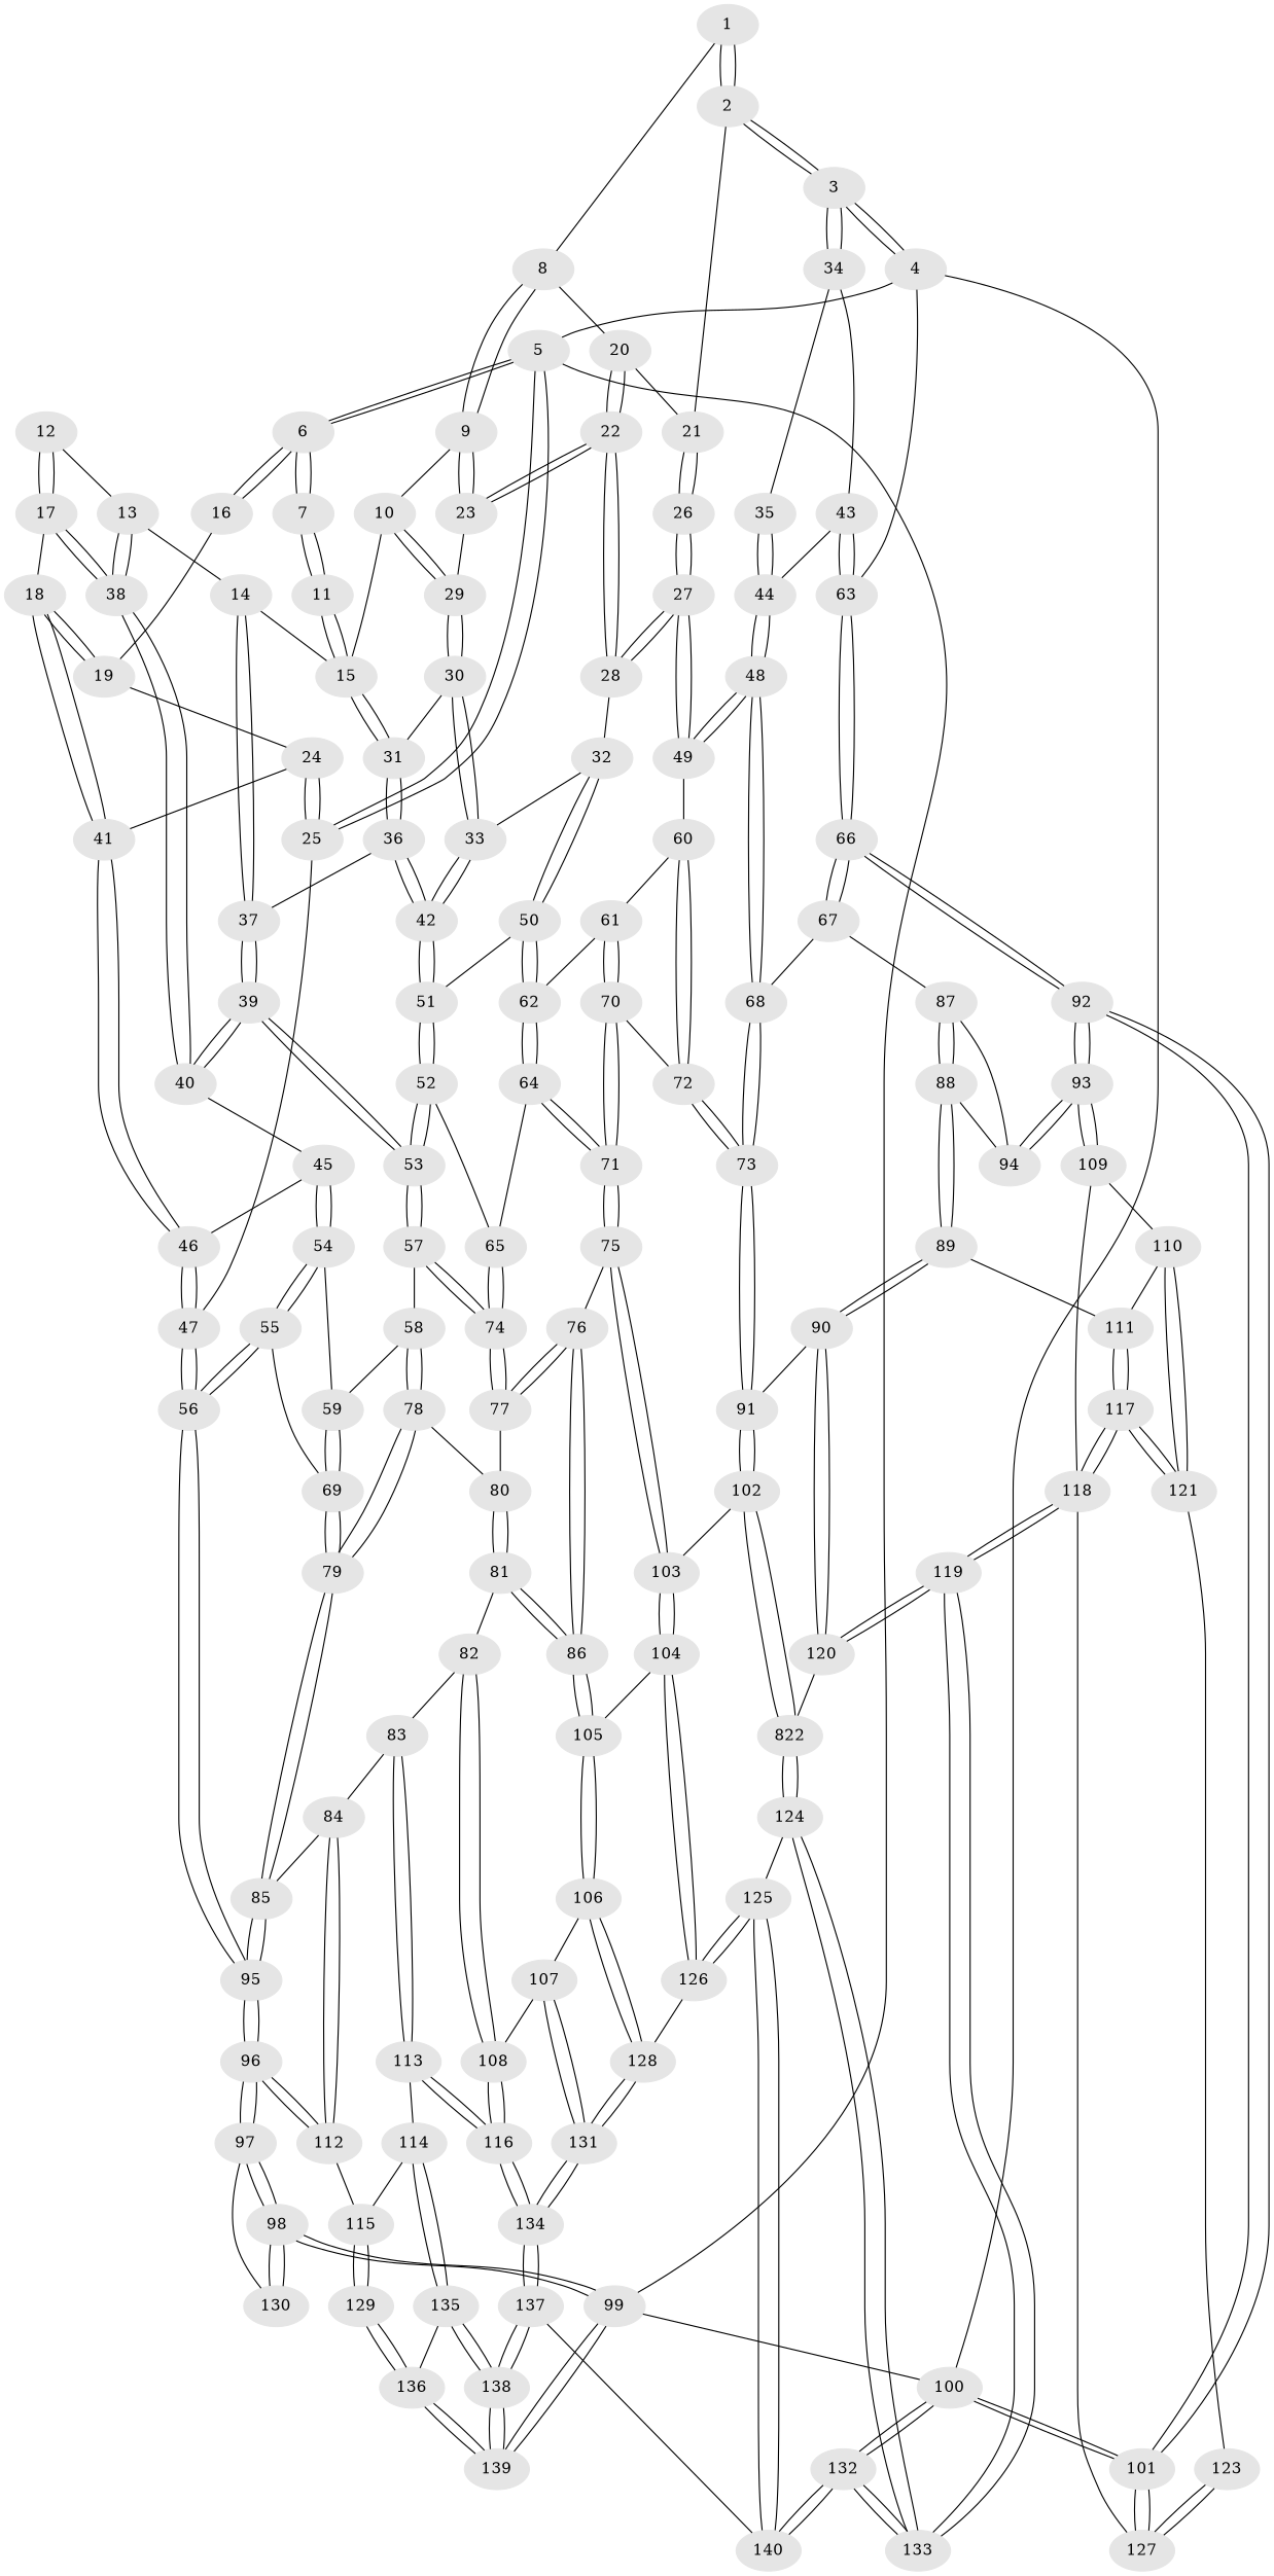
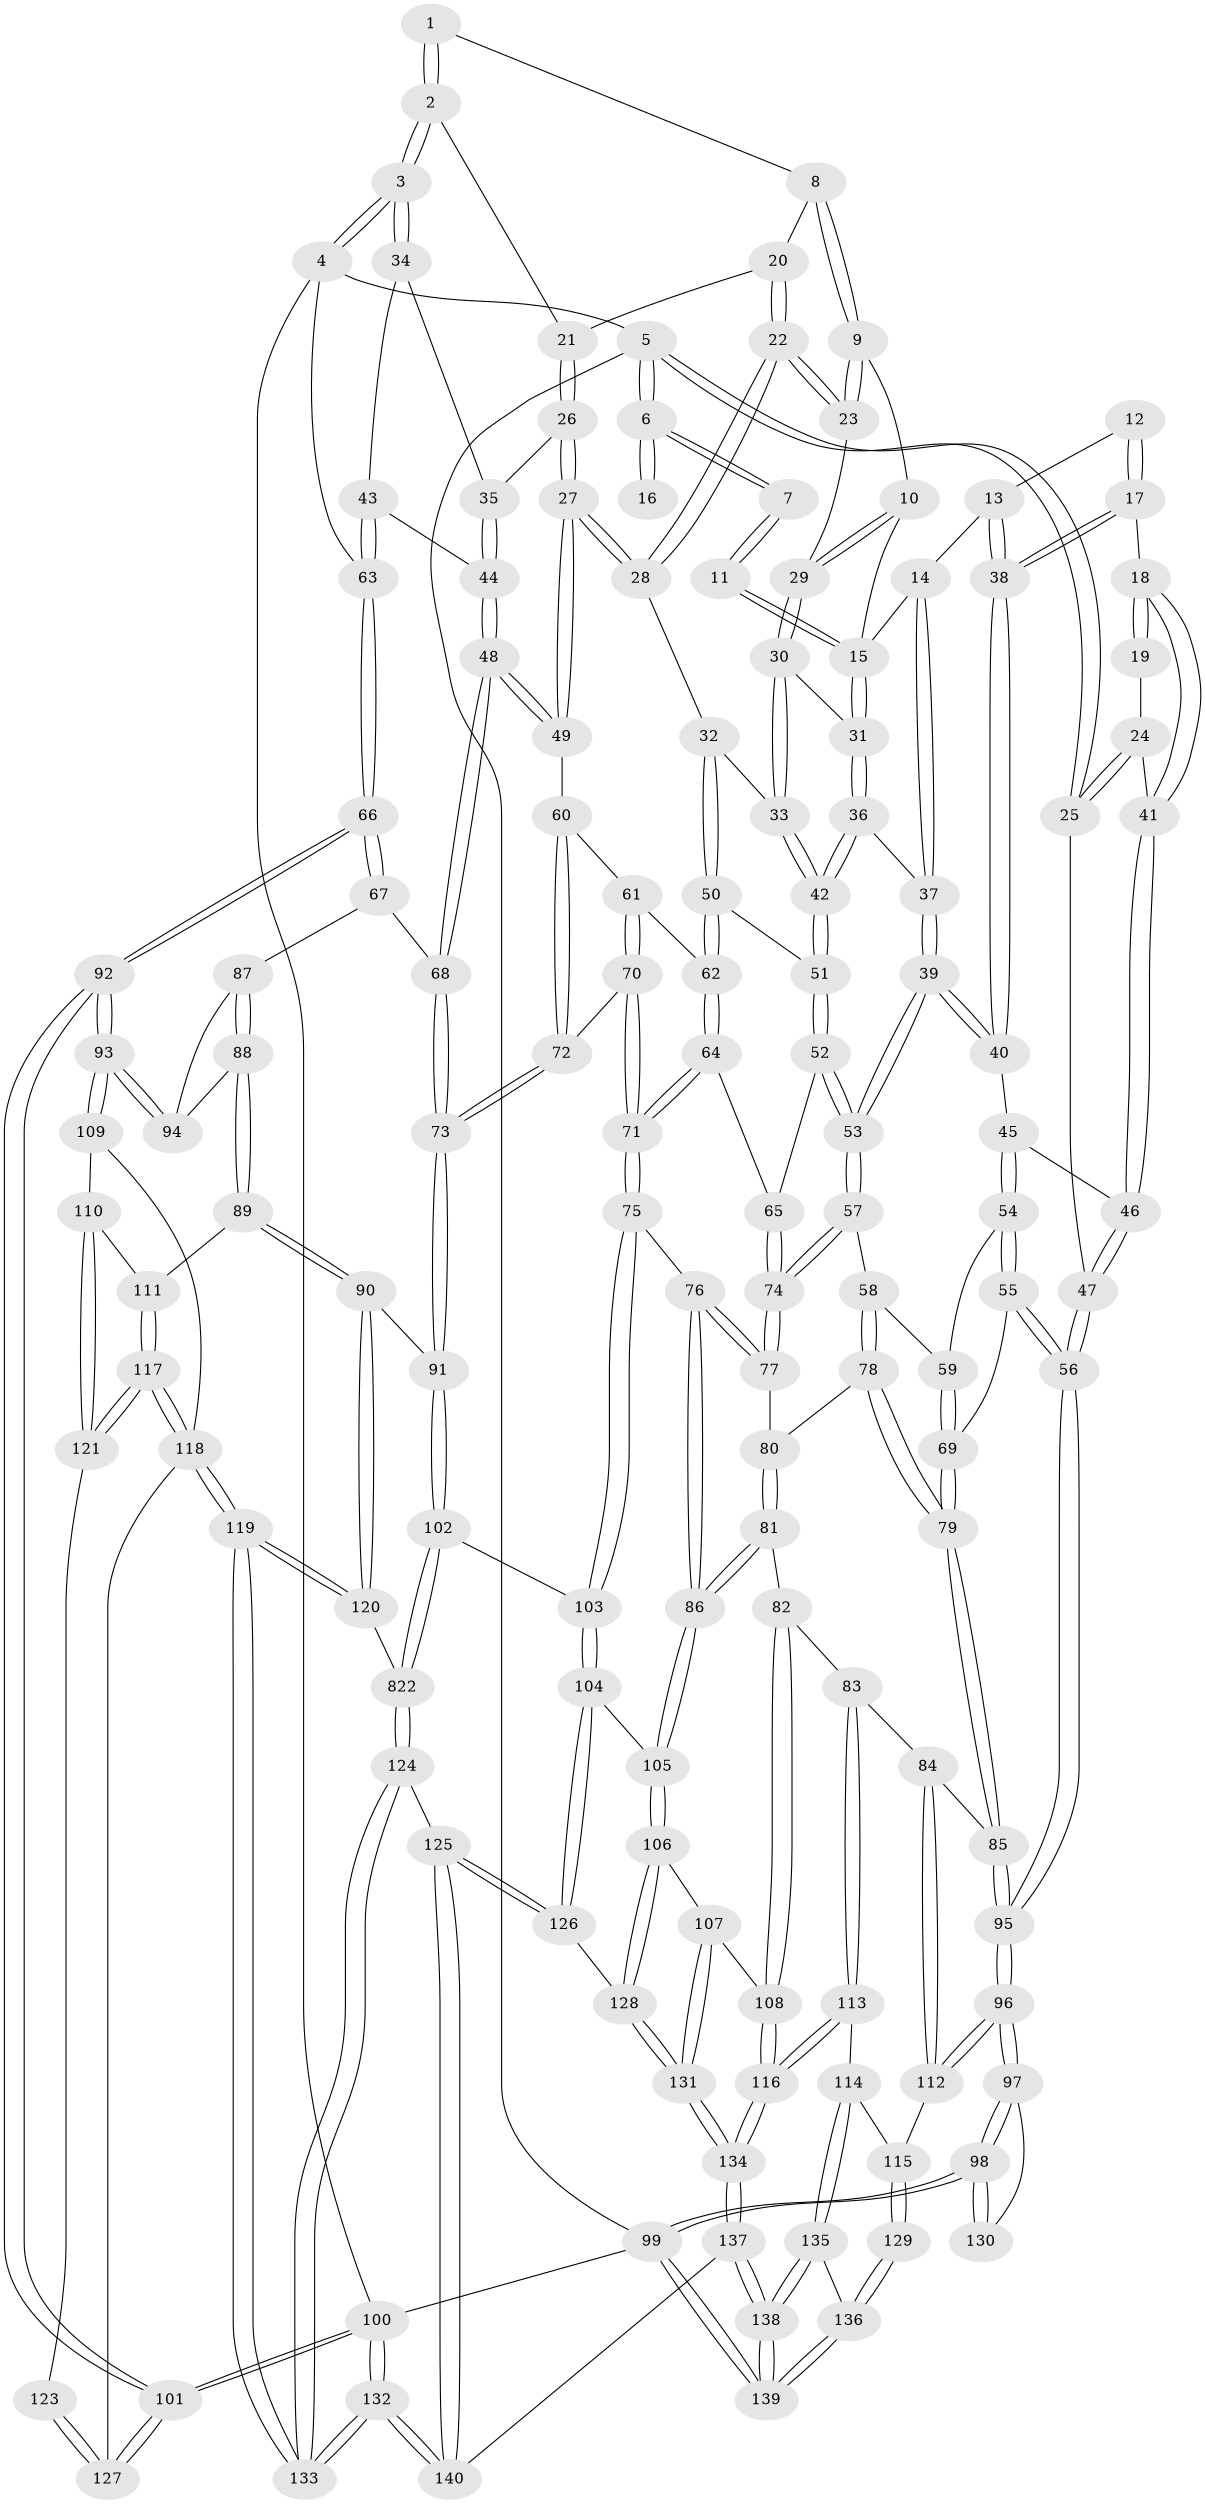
  graph {
    node [color=gray90 style=filled]
    1
    2
    8
    3
    21
    9
    20
    4
    34
    26
    5
    63
    100
    35
    43
    6
    25
    99
    66
    101
    132
    7
    16
    47
    139
    11
    19
    15
    10
    23
    22
    29
    30
    31
    12
    13
    17
    14
    38
    18
    37
    40
    39
    36
    24
    41
    46
    28
    27
    32
    56
    49
    44
    60
    33
    50
    42
    51
    62
    48
    53
    45
    57
    54
    52
    68
    55
    59
    95
    73
    61
    72
    64
    65
    74
    58
    69
    79
    96
    78
    77
    80
    70
    71
    67
    92
    75
    87
    93
    88
    94
    91
    85
    76
    103
    102
    86
    104
    105
    81
    82
    83
    108
    84
    113
    116
    112
    114
    115
    106
    89
    90
    111
    120
    117
    n116 [label=822]
    109
    127
    110
    118
    97
    98
    130
    133
    140
    124
    126
    128
    107
    131
    134
    121
    123
    129
    135
    136
    138
    137
    119
    125
    1 -- 2
    1 -- 2
    1 -- 8
    2 -- 3
    2 -- 3
    2 -- 21
    8 -- 9
    8 -- 9
    8 -- 20
    3 -- 4
    3 -- 4
    3 -- 34
    3 -- 34
    21 -- 26
    21 -- 26
    9 -- 10
    9 -- 23
    9 -- 23
    20 -- 21
    20 -- 22
    20 -- 22
    4 -- 5
    4 -- 63
    4 -- 100
    34 -- 35
    34 -- 43
+   26 -- 35
    26 -- 27
    26 -- 27
    5 -- 6
    5 -- 6
    5 -- 25
    5 -- 25
    5 -- 99
    63 -- 66
    63 -- 66
    100 -- 101
    100 -- 101
    100 -- 132
    100 -- 132
    35 -- 44
    35 -- 44
    43 -- 63
    43 -- 63
    43 -- 44
    6 -- 7
    6 -- 7
    6 -- 16
    6 -- 16
    25 -- 47
    99 -- 100
    99 -- 139
    99 -- 139
    66 -- 67
    66 -- 67
    66 -- 92
    66 -- 92
    101 -- 127
    101 -- 127
    132 -- 133
    132 -- 133
    132 -- 140
    132 -- 140
    7 -- 11
    7 -- 11
-   16 -- 19
    47 -- 56
    47 -- 56
    11 -- 15
    11 -- 15
    19 -- 24
    15 -- 31
    15 -- 31
    10 -- 15
    10 -- 29
    10 -- 29
    23 -- 29
    22 -- 23
    22 -- 23
    22 -- 28
    22 -- 28
    29 -- 30
    29 -- 30
    30 -- 31
    30 -- 33
    30 -- 33
    31 -- 36
    31 -- 36
    12 -- 13
    12 -- 17
    12 -- 17
    13 -- 14
    13 -- 38
    13 -- 38
    17 -- 38
    17 -- 38
    17 -- 18
    14 -- 15
    14 -- 37
    14 -- 37
    38 -- 40
    38 -- 40
    18 -- 19
    18 -- 19
    18 -- 41
    18 -- 41
    37 -- 39
    37 -- 39
    40 -- 45
    39 -- 40
    39 -- 40
    39 -- 53
    39 -- 53
    36 -- 37
    36 -- 42
    36 -- 42
    24 -- 25
    24 -- 25
    24 -- 41
    41 -- 46
    41 -- 46
    46 -- 47
    46 -- 47
    28 -- 32
    27 -- 28
    27 -- 28
    27 -- 49
    27 -- 49
    32 -- 33
    32 -- 50
    32 -- 50
    56 -- 95
    56 -- 95
    49 -- 60
    44 -- 48
    44 -- 48
    60 -- 61
    60 -- 72
    60 -- 72
    33 -- 42
    33 -- 42
    50 -- 51
    50 -- 62
    50 -- 62
    42 -- 51
    42 -- 51
    51 -- 52
    51 -- 52
    62 -- 64
    62 -- 64
    48 -- 49
    48 -- 49
    48 -- 68
    48 -- 68
    53 -- 57
    53 -- 57
    45 -- 46
    45 -- 54
    45 -- 54
    57 -- 74
    57 -- 74
    57 -- 58
    54 -- 55
    54 -- 55
    54 -- 59
    52 -- 53
    52 -- 53
    52 -- 65
    68 -- 73
    68 -- 73
    55 -- 56
    55 -- 56
    55 -- 69
    59 -- 69
    59 -- 69
    95 -- 96
    95 -- 96
    73 -- 91
    73 -- 91
    61 -- 62
    61 -- 70
    61 -- 70
    72 -- 73
    72 -- 73
    64 -- 65
    64 -- 71
    64 -- 71
    65 -- 74
    65 -- 74
    74 -- 77
    74 -- 77
    58 -- 59
    58 -- 78
    58 -- 78
    69 -- 79
    69 -- 79
    79 -- 85
    79 -- 85
    96 -- 112
    96 -- 112
    96 -- 97
    96 -- 97
    78 -- 79
    78 -- 79
    78 -- 80
    77 -- 80
    80 -- 81
    80 -- 81
    70 -- 72
    70 -- 71
    70 -- 71
    71 -- 75
    71 -- 75
    67 -- 68
    67 -- 87
    92 -- 101
    92 -- 101
    92 -- 93
    92 -- 93
    75 -- 76
    75 -- 103
    75 -- 103
    87 -- 88
    87 -- 88
    87 -- 94
    93 -- 94
    93 -- 94
    93 -- 109
    93 -- 109
    88 -- 94
    88 -- 89
    88 -- 89
    91 -- 102
    91 -- 102
    85 -- 95
    85 -- 95
    76 -- 77
    76 -- 77
    76 -- 86
    76 -- 86
    103 -- 104
    103 -- 104
    102 -- 103
    102 -- n116
    102 -- n116
    86 -- 105
    86 -- 105
    104 -- 105
    104 -- 126
    104 -- 126
    105 -- 106
    105 -- 106
    81 -- 86
    81 -- 86
    81 -- 82
    82 -- 83
    82 -- 108
    82 -- 108
    83 -- 84
    83 -- 113
    83 -- 113
    108 -- 116
    108 -- 116
    84 -- 85
    84 -- 112
    84 -- 112
    113 -- 116
    113 -- 116
    113 -- 114
    116 -- 134
    116 -- 134
    112 -- 115
    114 -- 115
    114 -- 135
    114 -- 135
    115 -- 129
    115 -- 129
    106 -- 128
    106 -- 128
    106 -- 107
    89 -- 90
    89 -- 90
    89 -- 111
    90 -- 91
    90 -- 120
    90 -- 120
    111 -- 117
    111 -- 117
    120 -- n116
    117 -- 118
    117 -- 118
    117 -- 121
    117 -- 121
    n116 -- 124
    n116 -- 124
    109 -- 110
    109 -- 118
    110 -- 111
    110 -- 121
    110 -- 121
    118 -- 127
    118 -- 119
    118 -- 119
    97 -- 98
    97 -- 98
    97 -- 130
    98 -- 99
    98 -- 99
    98 -- 130
    98 -- 130
    124 -- 133
    124 -- 133
    124 -- 125
    126 -- 128
    128 -- 131
    128 -- 131
    107 -- 108
    107 -- 131
    107 -- 131
    131 -- 134
    131 -- 134
    134 -- 137
    134 -- 137
    121 -- 123
    123 -- 127
    123 -- 127
    129 -- 136
    129 -- 136
    135 -- 136
    135 -- 138
    135 -- 138
    136 -- 139
    136 -- 139
    138 -- 139
    138 -- 139
    137 -- 140
    137 -- 138
    137 -- 138
    119 -- 120
    119 -- 120
    119 -- 133
    119 -- 133
    125 -- 140
    125 -- 140
    125 -- 126
    125 -- 126
  }
